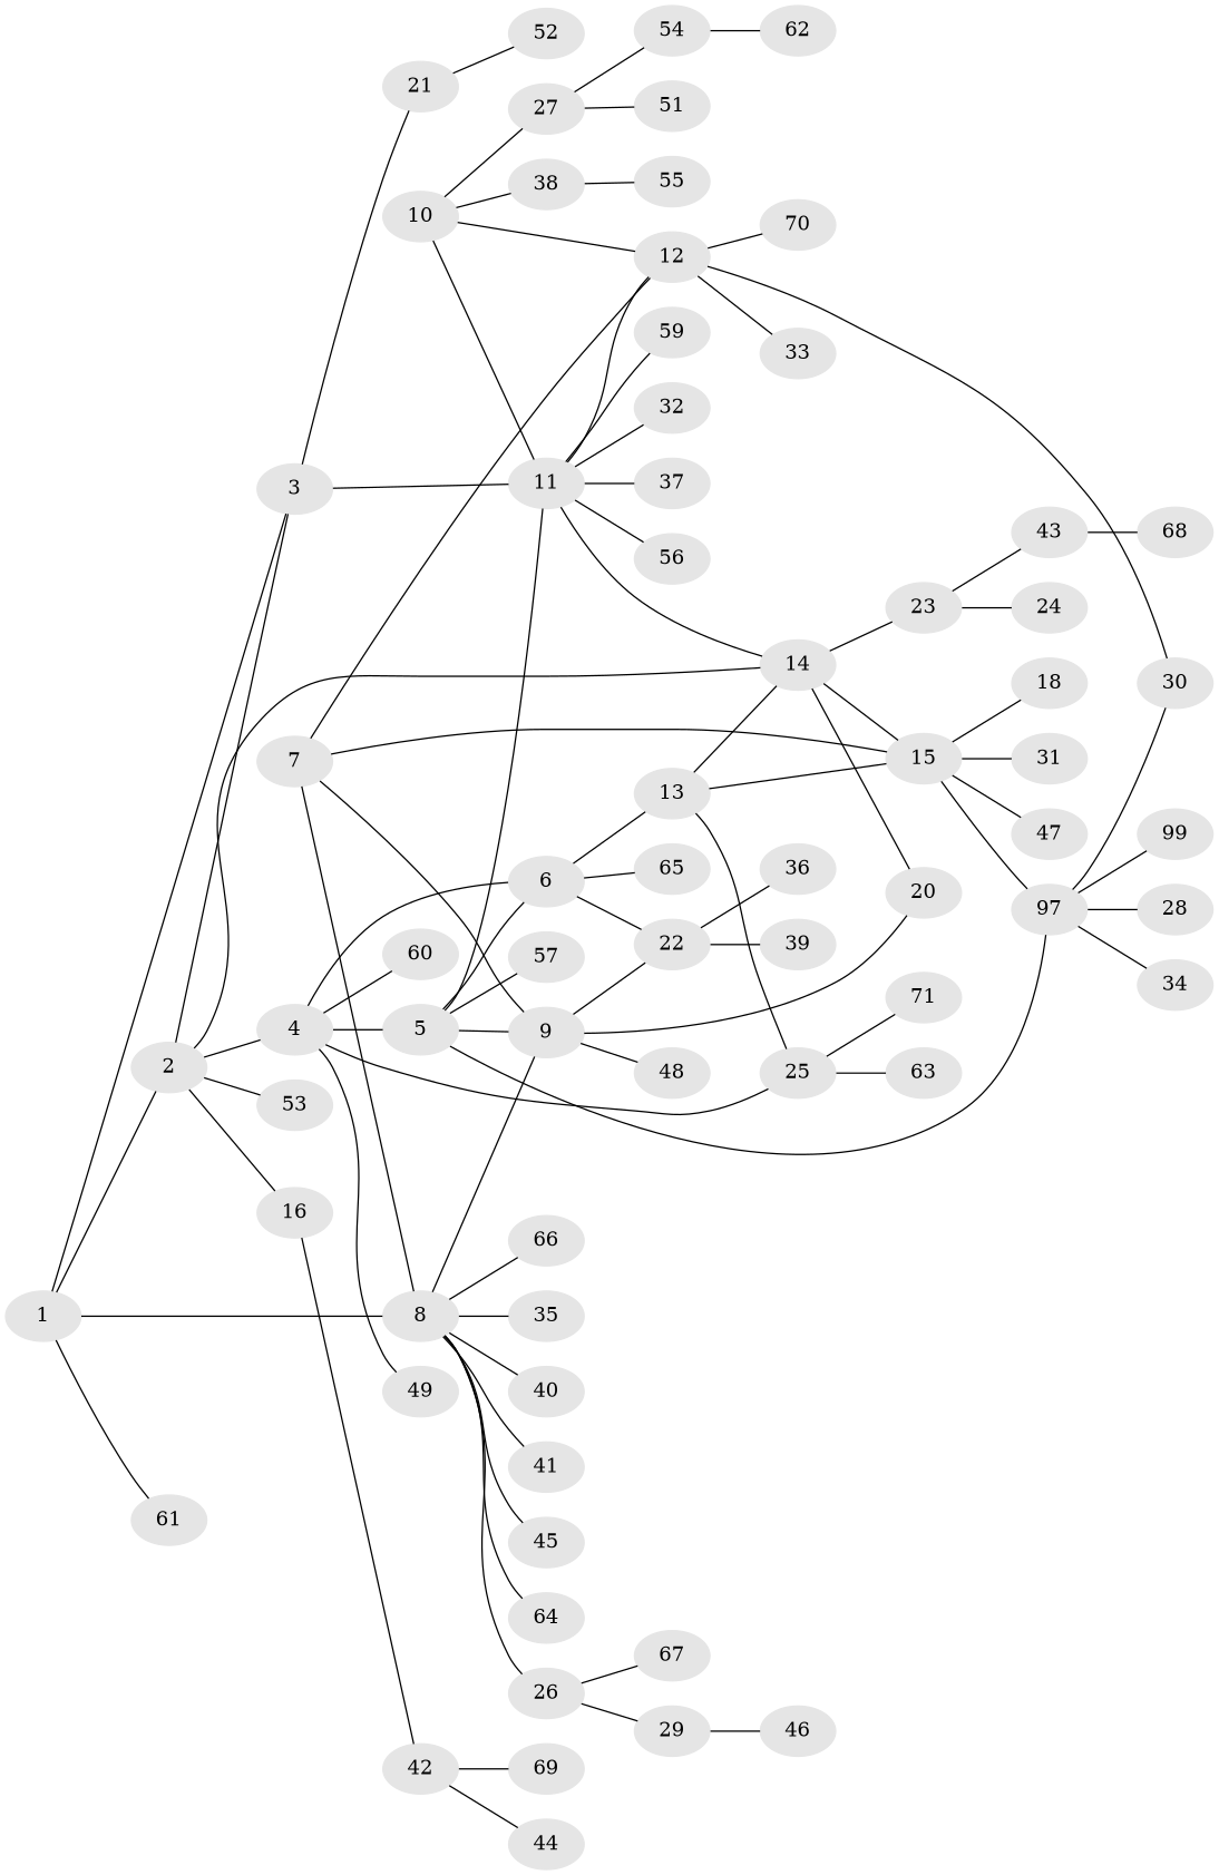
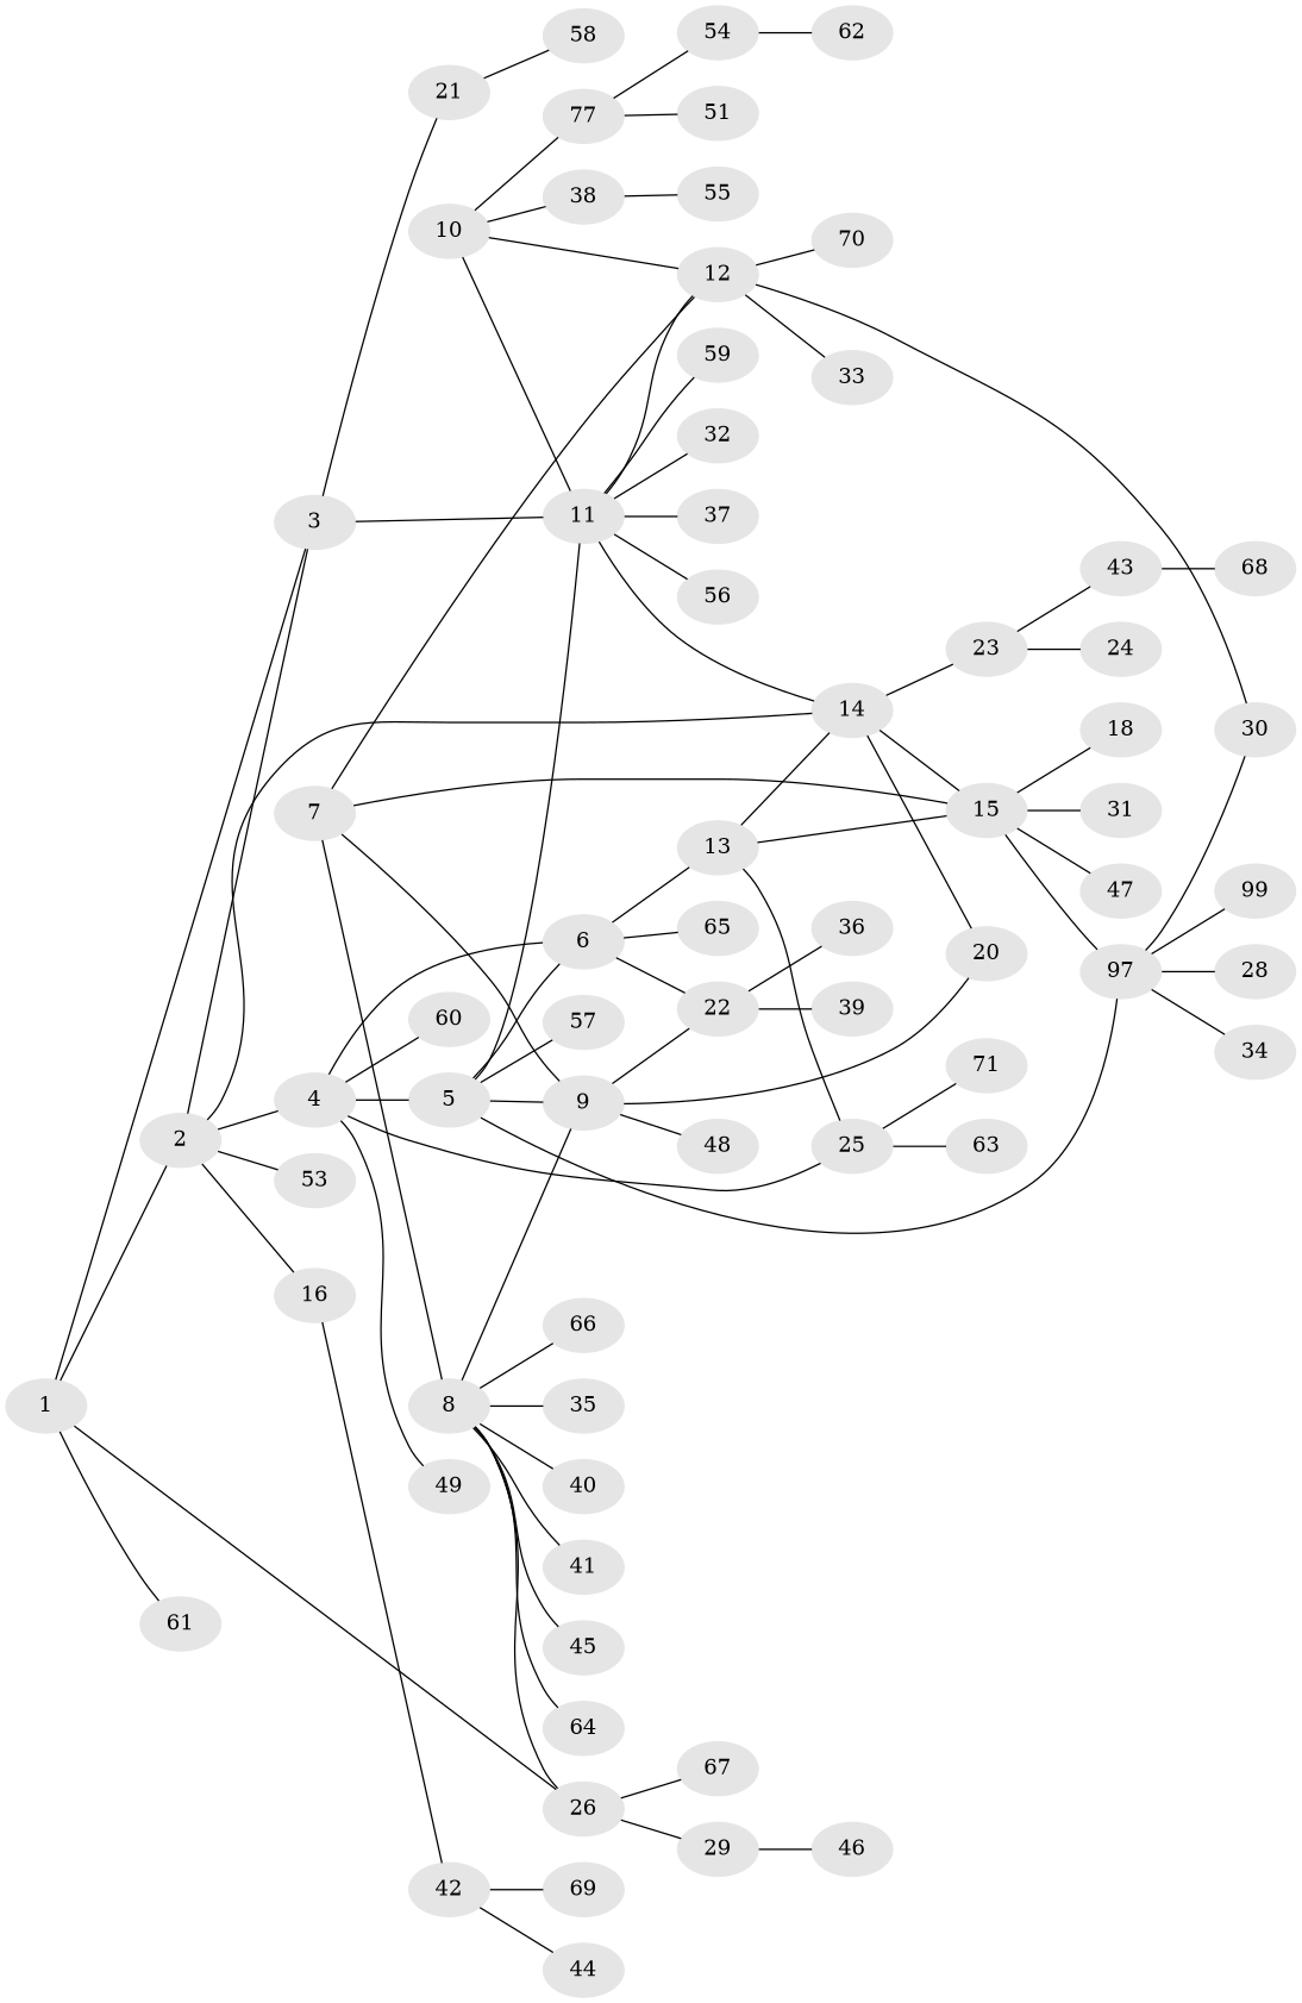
  graph {
    rankdir=LR
    node [color=gray90 style=filled]
    1
    2
    3
    8
    61
    4
    14
    16
    53
    11
    21
    9
    26
    35
    40
    41
    45
    64
    66
    5
    6
    25
    49
    60
    15
    20
    23
    42
    12
    32
    37
    56
    59
-   52
+   52 [label=58]
    n35 [label=97]
    57
    13
    22
    65
    71
    63
    48
    30
    n44 [label=99]
    28
    34
    36
    39
    7
    33
    70
    18
    31
    47
    29
    67
    10
-   27
+   27 [label=77]
    38
    51
    54
    55
    24
    43
    44
    69
    68
    46
    62
    1 -- 2
    1 -- 3
-   1 -- 8
+   1 -- 26
    1 -- 61
    2 -- 3
    2 -- 4
    2 -- 14
    2 -- 16
    2 -- 53
    3 -- 11
    3 -- 21
    8 -- 9
    8 -- 26
    8 -- 35
    8 -- 40
    8 -- 41
    8 -- 45
    8 -- 64
    8 -- 66
    4 -- 5
    4 -- 6
    4 -- 25
    4 -- 49
    4 -- 60
    14 -- 15
    14 -- 20
    14 -- 23
    16 -- 42
    11 -- 14
    11 -- 12
    11 -- 32
    11 -- 37
    11 -- 56
    11 -- 59
    21 -- 52
    9 -- 20
    9 -- 22
    9 -- 48
    26 -- 29
    26 -- 67
    5 -- 11
    5 -- 9
    5 -- 6
    5 -- n35
    5 -- 57
    6 -- 13
    6 -- 22
    6 -- 65
    25 -- 71
    25 -- 63
    15 -- n35
    15 -- 18
    15 -- 31
    15 -- 47
    23 -- 24
    23 -- 43
    42 -- 44
    42 -- 69
    12 -- 30
    12 -- 33
    12 -- 70
    n35 -- 30
    n35 -- n44
    n35 -- 28
    n35 -- 34
    13 -- 14
    13 -- 25
    13 -- 15
    22 -- 36
    22 -- 39
    7 -- 8
    7 -- 9
    7 -- 15
    7 -- 12
    29 -- 46
    10 -- 11
    10 -- 12
    10 -- 27
    10 -- 38
    27 -- 51
    27 -- 54
    38 -- 55
    54 -- 62
    43 -- 68
  }
